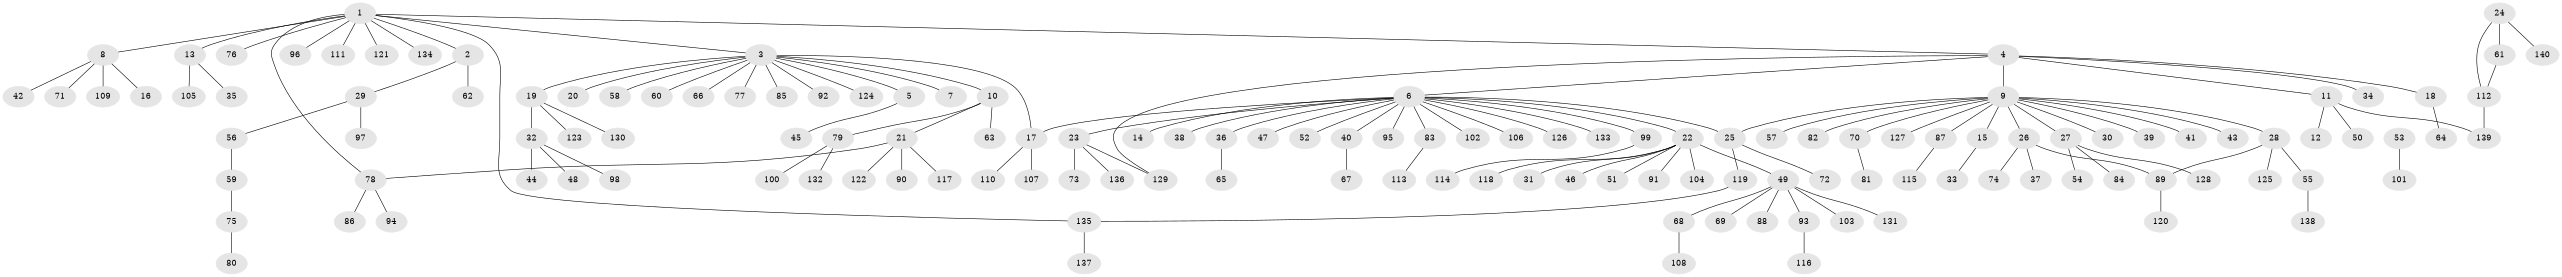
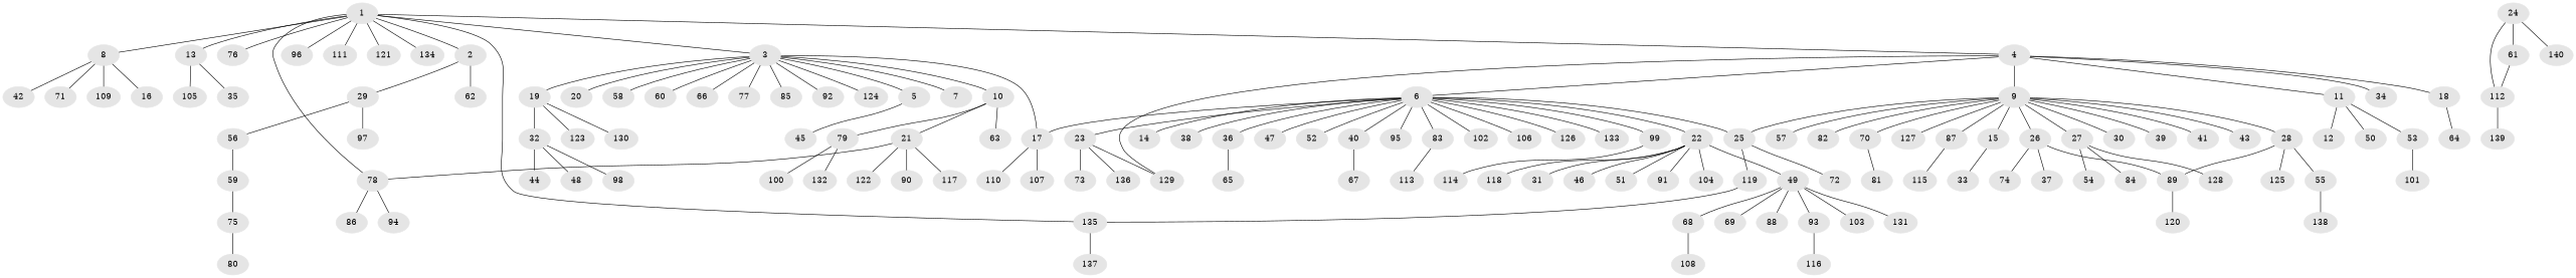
  graph {
    node [color=gray90 style=filled]
    1
    2
    3
    4
    8
    13
    76
    78
    96
    111
    121
    134
    135
    29
    62
    5
    7
    10
    17
    19
    20
    58
    60
    66
    77
    85
    92
    124
    6
    9
    11
    18
    34
    129
    16
    42
    71
    109
    35
    105
    86
    94
    137
    56
    97
    45
    21
    63
    79
    107
    110
    32
    123
    130
    14
    22
    23
    25
    36
    38
    40
    47
    52
    83
    95
    99
    102
    106
    126
    133
    15
    26
    27
    28
    30
    39
    41
    43
    57
    70
    82
    87
    127
    12
    50
    53
    64
    31
    46
    49
    51
    91
    104
    118
    73
    136
    24
    61
    112
    140
    72
    119
    65
    67
    113
    114
    33
    37
    74
    89
    54
    84
    128
    55
    125
    81
    115
    90
    117
    122
    100
    132
    101
    44
    48
    98
    68
    69
    88
    93
    103
    131
    139
    120
    138
    59
    108
    116
    75
    80
    1 -- 2
    1 -- 3
    1 -- 4
    1 -- 8
    1 -- 13
    1 -- 76
    1 -- 78
    1 -- 96
    1 -- 111
    1 -- 121
    1 -- 134
    1 -- 135
    2 -- 29
    2 -- 62
    3 -- 5
    3 -- 7
    3 -- 10
    3 -- 17
    3 -- 19
    3 -- 20
    3 -- 58
    3 -- 60
    3 -- 66
    3 -- 77
    3 -- 85
    3 -- 92
    3 -- 124
    4 -- 6
    4 -- 9
    4 -- 11
    4 -- 18
    4 -- 34
    4 -- 129
    8 -- 16
    8 -- 42
    8 -- 71
    8 -- 109
    13 -- 35
    13 -- 105
    78 -- 86
    78 -- 94
    135 -- 137
    29 -- 56
    29 -- 97
    5 -- 45
    10 -- 21
    10 -- 63
    10 -- 79
    17 -- 107
    17 -- 110
    19 -- 32
    19 -- 123
    19 -- 130
    6 -- 17
    6 -- 14
    6 -- 22
    6 -- 23
    6 -- 25
    6 -- 36
    6 -- 38
    6 -- 40
    6 -- 47
    6 -- 52
    6 -- 83
    6 -- 95
    6 -- 99
    6 -- 102
    6 -- 106
    6 -- 126
    6 -- 133
    9 -- 25
    9 -- 15
    9 -- 26
    9 -- 27
    9 -- 28
    9 -- 30
    9 -- 39
    9 -- 41
    9 -- 43
    9 -- 57
    9 -- 70
    9 -- 82
    9 -- 87
    9 -- 127
    11 -- 12
    11 -- 50
-   11 -- 139
+   11 -- 53
    18 -- 64
    56 -- 59
    21 -- 78
    21 -- 90
    21 -- 117
    21 -- 122
    79 -- 100
    79 -- 132
    32 -- 44
    32 -- 48
    32 -- 98
    22 -- 31
    22 -- 46
    22 -- 49
    22 -- 51
    22 -- 91
    22 -- 104
    22 -- 118
    23 -- 129
    23 -- 73
    23 -- 136
    25 -- 72
    25 -- 119
    36 -- 65
    40 -- 67
    83 -- 113
    99 -- 114
    15 -- 33
    26 -- 37
    26 -- 74
    26 -- 89
    27 -- 54
    27 -- 84
    27 -- 128
    28 -- 89
    28 -- 55
    28 -- 125
    70 -- 81
    87 -- 115
    53 -- 101
    49 -- 68
    49 -- 69
    49 -- 88
    49 -- 93
    49 -- 103
    49 -- 131
    24 -- 61
    24 -- 112
    24 -- 140
    61 -- 112
    112 -- 139
    119 -- 135
    89 -- 120
    55 -- 138
    68 -- 108
    93 -- 116
    59 -- 75
    75 -- 80
  }
